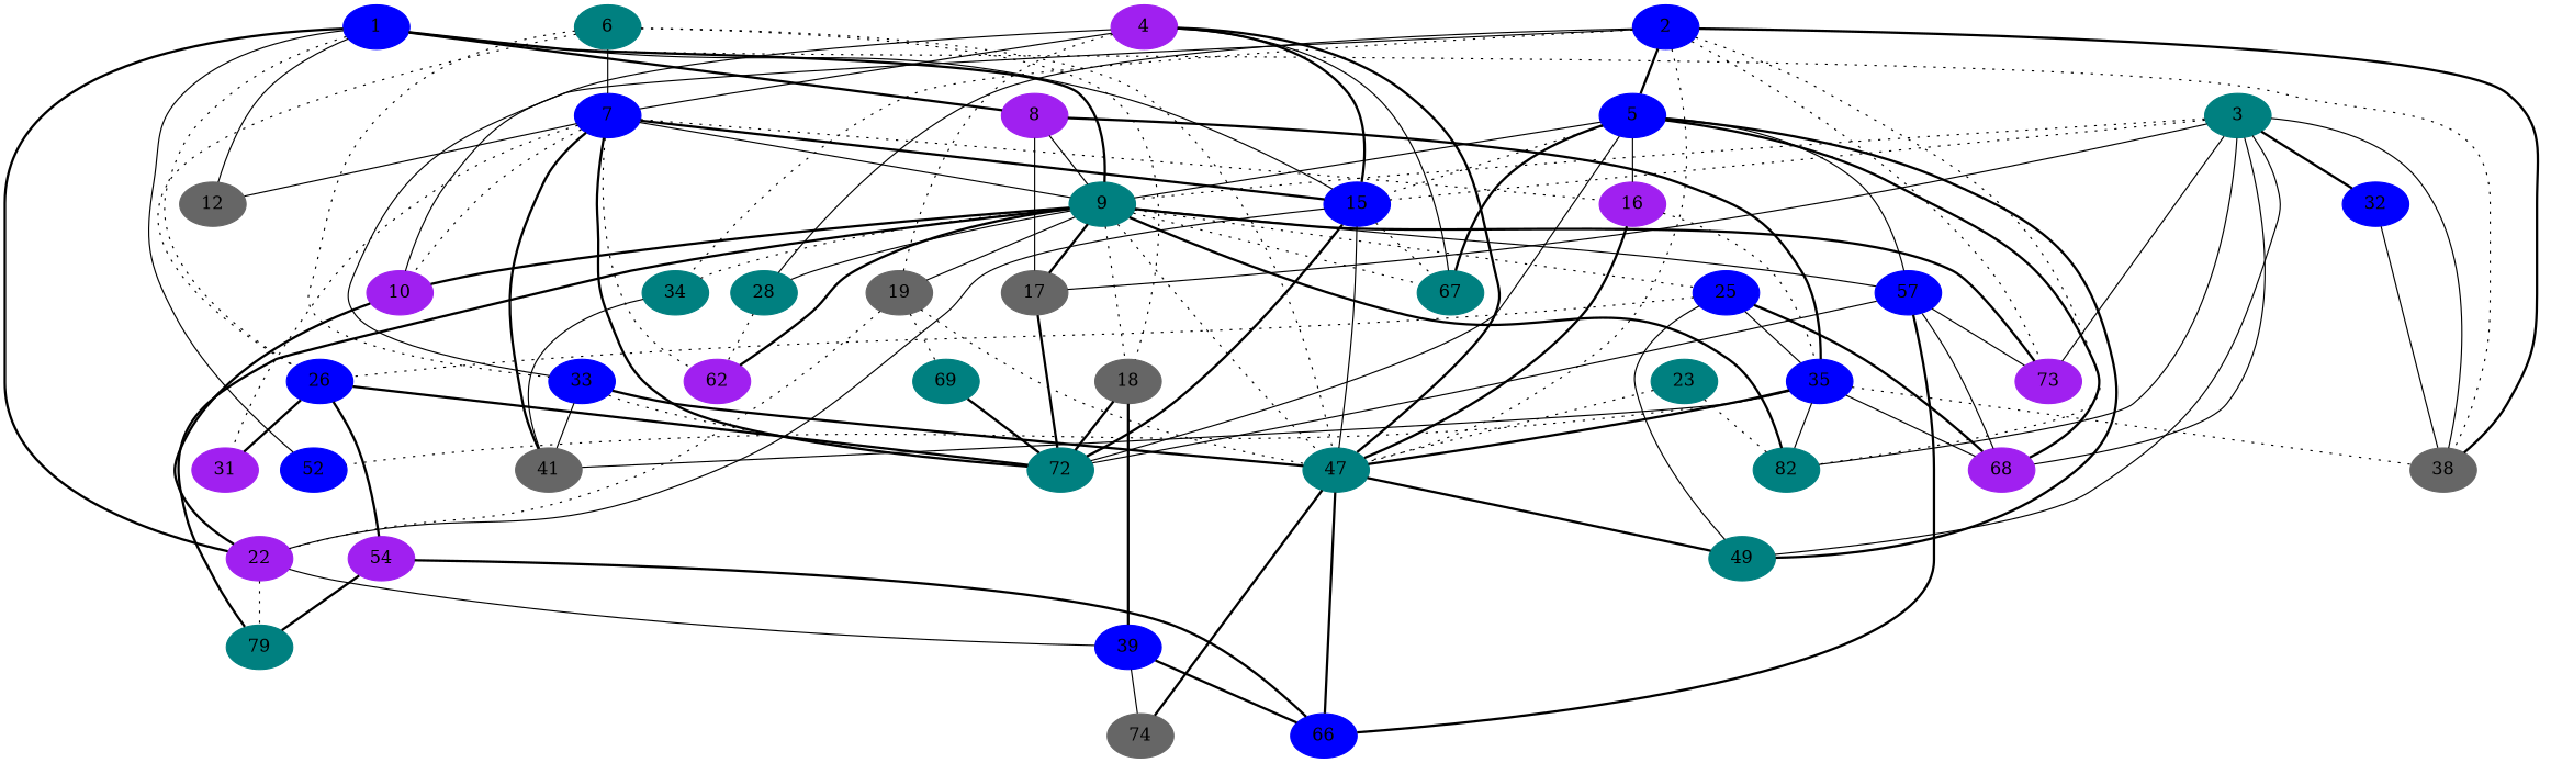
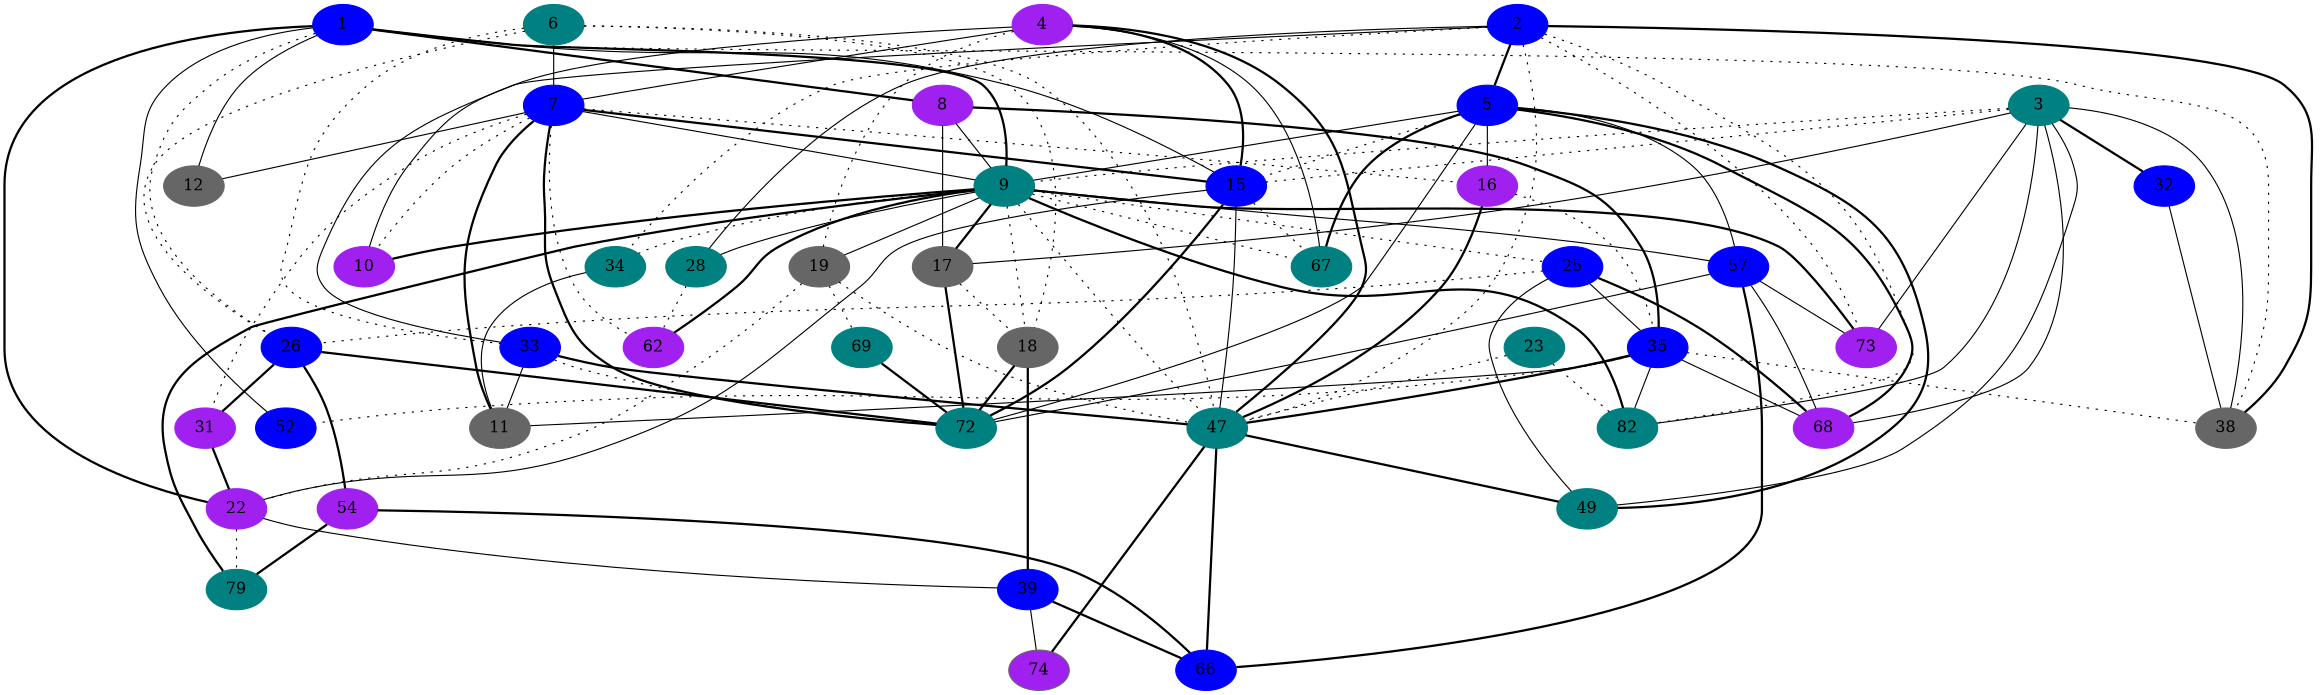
  graph {
    node [color=blue style=filled]
    edge [style=bold]
    1 [super="+20+48"]
    8 [color=purple]
    9 [color=teal super="+70+86+76+11+13"]
    12 [color=gray40]
    15 [super="+29"]
    22 [color=purple super="+43"]
    26 [super="+51"]
    38 [color=gray40 super="+77"]
    52
    17 [color=gray40 super="+78"]
    35 [super="+37"]
    10 [color=purple super="+44"]
    28 [color=teal]
    34 [color=teal]
    47 [color=teal super="+58"]
    73 [color=purple]
    82 [color=teal]
    19 [color=gray40]
    67 [color=teal]
    57 [super="+65"]
    18 [color=gray40 super="+42"]
    62 [color=purple]
    25 [super="+36"]
    79 [color=teal]
    72 [color=teal]
    39 [super="+59"]
    31 [color=purple]
    54 [color=purple]
    2 [super="+55+21"]
    5 [super="+14+56"]
    49 [color=teal]
    68 [color=purple]
    16 [color=purple super="+40"]
-   41 [color=gray40 super="+85"]
+   41 [color=gray40 super="+85" label=11]
    66
-   74 [color=gray40]
+   74 [color=gray40 fillcolor=purple]
    3 [color=teal super="+84+89+60"]
    32
    4 [color=purple super="+88+81+53"]
    7 [super="+24"]
    33
    69 [color=teal]
    6 [color=teal super="+30"]
    23 [color=teal]
    1 -- 8
    1 -- 9
    1 -- 12 [style=solid]
    1 -- 15 [style=solid]
    1 -- 22
    1 -- 26 [style=dotted]
    1 -- 38 [style=dotted]
    1 -- 52 [style=solid]
    8 -- 9 [style=solid]
    8 -- 17 [style=solid]
    8 -- 35
    9 -- 17
    9 -- 10
    9 -- 28 [style=solid]
    9 -- 34 [style=dotted]
    9 -- 47 [style=dotted]
    9 -- 73
    9 -- 82 [weight=2]
    9 -- 19 [style=solid]
    9 -- 67 [style=dotted]
    9 -- 57 [style=solid weight=2]
    9 -- 18 [style=dotted]
    9 -- 62
    9 -- 25 [style=dotted]
    9 -- 79
    15 -- 22 [style=solid]
    15 -- 47 [style=solid weight=2]
    15 -- 67 [style=dotted]
    15 -- 72
    22 -- 79 [style=dotted]
    22 -- 39 [style=solid]
    26 -- 72
    26 -- 31
    26 -- 54
+   17 -- 18 [style=dotted]
    17 -- 72
    35 -- 38 [style=dotted]
    35 -- 52 [style=dotted]
    35 -- 47
    35 -- 82 [style=solid]
    35 -- 68 [style=solid]
    35 -- 41 [style=solid]
-   10 -- 22
+   31 -- 22
    28 -- 62 [style=dotted]
    34 -- 41 [style=solid]
    47 -- 49
    47 -- 66
    47 -- 74
    19 -- 22 [style=dotted]
    19 -- 47 [style=dotted weight=2]
    19 -- 69 [style=dotted]
    57 -- 73 [style=solid]
    57 -- 72 [style=solid]
    57 -- 68 [style=solid weight=2]
    57 -- 66
    18 -- 72
    18 -- 39 [weight=2]
    25 -- 26 [style=dotted]
    25 -- 35 [style=solid weight=2]
    25 -- 49 [style=solid]
    25 -- 68
    39 -- 66
    39 -- 74 [style=solid]
    54 -- 79
    54 -- 66
    2 -- 38
    2 -- 10 [style=solid]
    2 -- 28 [style=solid]
    2 -- 34 [style=dotted]
    2 -- 47 [style=dotted]
    2 -- 73 [style=dotted]
    2 -- 82 [style=dotted]
    2 -- 5
    5 -- 9 [style=solid]
    5 -- 15 [style=dotted]
    5 -- 67
    5 -- 57 [style=solid]
    5 -- 72 [style=solid]
    5 -- 49
    5 -- 68
    5 -- 16 [style=solid]
    16 -- 35 [style=dotted]
    16 -- 47
    3 -- 9 [style=dotted]
    3 -- 15 [style=dotted]
    3 -- 38 [style=solid weight=2]
    3 -- 17 [style=solid]
    3 -- 73 [style=solid]
    3 -- 82 [style=solid]
    3 -- 49 [style=solid]
    3 -- 68 [style=solid]
    3 -- 32
    32 -- 38 [style=solid]
    4 -- 15
    4 -- 47
    4 -- 19 [style=dotted]
    4 -- 67 [style=solid]
    4 -- 7 [style=solid]
    4 -- 33 [style=solid]
    7 -- 9 [style=solid]
    7 -- 12 [style=solid]
    7 -- 15
    7 -- 10 [style=dotted]
    7 -- 62 [style=dotted weight=3]
    7 -- 72
    7 -- 31 [style=dotted]
    7 -- 16 [style=dotted]
    7 -- 41
    33 -- 47
    33 -- 72 [style=dotted]
    33 -- 41 [style=solid]
    69 -- 72
    6 -- 26 [style=dotted]
    6 -- 47 [style=dotted]
    6 -- 18 [style=dotted]
    6 -- 7 [style=solid]
    6 -- 33 [style=dotted]
    23 -- 47 [style=dotted]
    23 -- 82 [style=dotted]
  }
